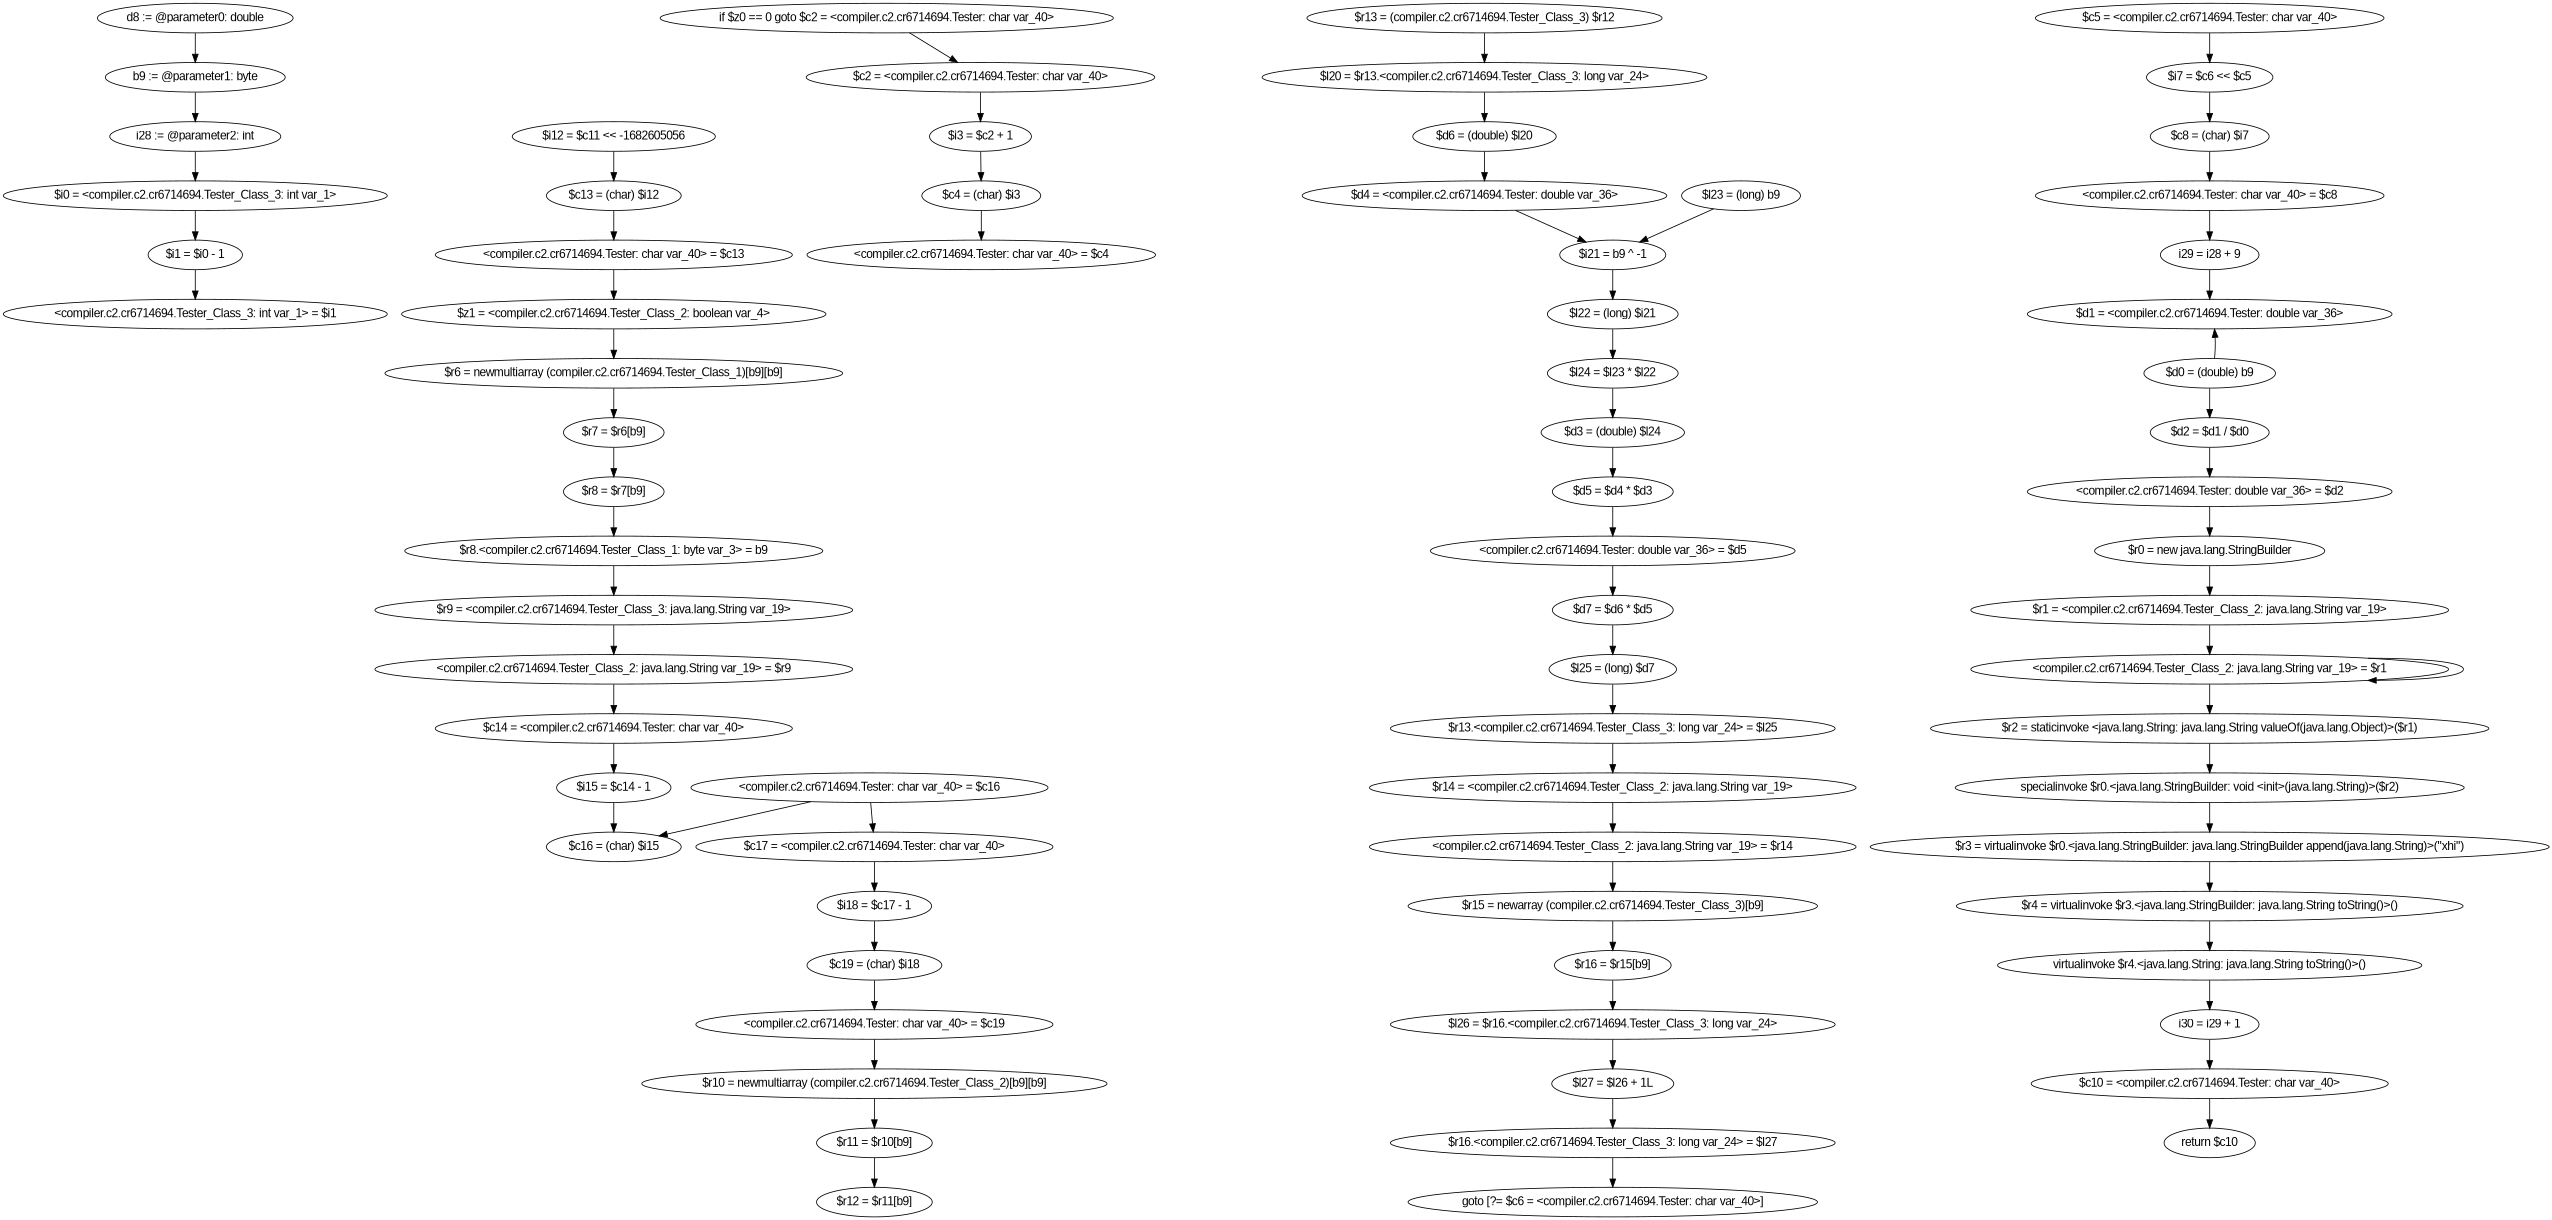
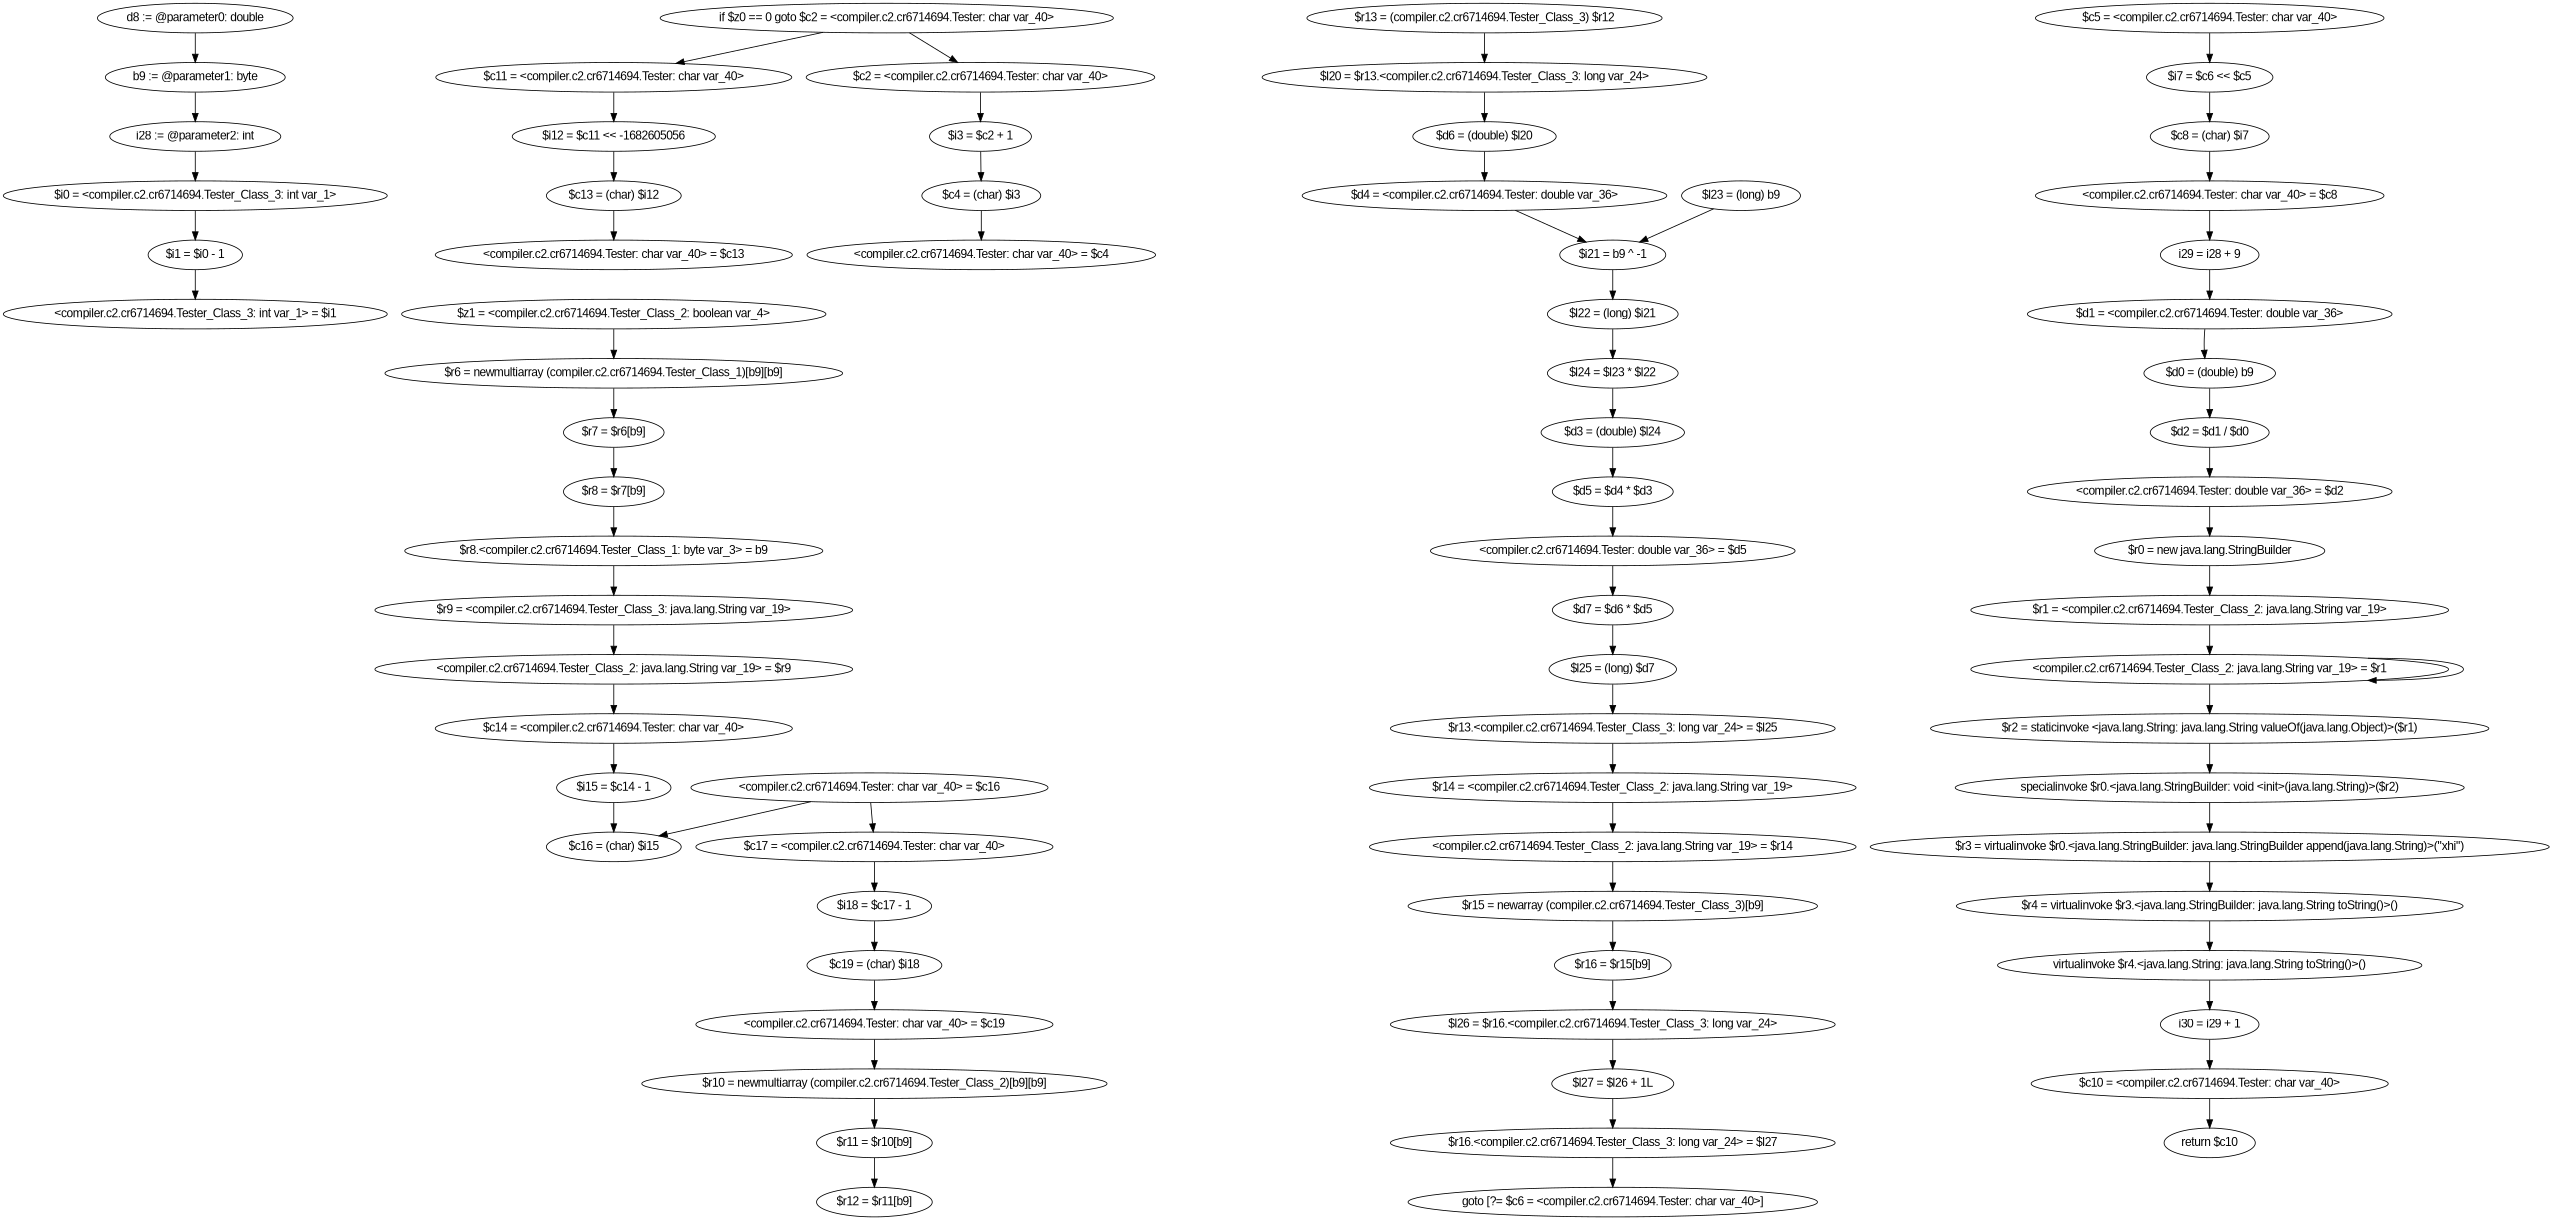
  digraph {
    fontname="Liberation Sans"
    node [fontname="Liberation Sans"]
    edge [fontname="Liberation Sans"]
    "d8 := @parameter0: double"
    "b9 := @parameter1: byte"
    "i28 := @parameter2: int"
    "$i0 = <compiler.c2.cr6714694.Tester_Class_3: int var_1>"
    "$i1 = $i0 - 1"
    "<compiler.c2.cr6714694.Tester_Class_3: int var_1> = $i1"
    "if $z0 == 0 goto $c2 = <compiler.c2.cr6714694.Tester: char var_40>"
+   "$c11 = <compiler.c2.cr6714694.Tester: char var_40>"
    "$c2 = <compiler.c2.cr6714694.Tester: char var_40>"
    "$i12 = $c11 << -1682605056"
    "$i3 = $c2 + 1"
    "$c13 = (char) $i12"
    "<compiler.c2.cr6714694.Tester: char var_40> = $c13"
    "$z1 = <compiler.c2.cr6714694.Tester_Class_2: boolean var_4>"
    "$r6 = newmultiarray (compiler.c2.cr6714694.Tester_Class_1)[b9][b9]"
    "$r7 = $r6[b9]"
    "$r8 = $r7[b9]"
    "$r8.<compiler.c2.cr6714694.Tester_Class_1: byte var_3> = b9"
    "$r9 = <compiler.c2.cr6714694.Tester_Class_3: java.lang.String var_19>"
    "<compiler.c2.cr6714694.Tester_Class_2: java.lang.String var_19> = $r9"
    "$c14 = <compiler.c2.cr6714694.Tester: char var_40>"
    "$i15 = $c14 - 1"
    "$c16 = (char) $i15"
    "<compiler.c2.cr6714694.Tester: char var_40> = $c16"
    "$c17 = <compiler.c2.cr6714694.Tester: char var_40>"
    "$i18 = $c17 - 1"
    "$c19 = (char) $i18"
    "<compiler.c2.cr6714694.Tester: char var_40> = $c19"
    "$r10 = newmultiarray (compiler.c2.cr6714694.Tester_Class_2)[b9][b9]"
    "$r11 = $r10[b9]"
    "$r12 = $r11[b9]"
    "$r13 = (compiler.c2.cr6714694.Tester_Class_3) $r12"
    "$l20 = $r13.<compiler.c2.cr6714694.Tester_Class_3: long var_24>"
    "$d6 = (double) $l20"
    "$d4 = <compiler.c2.cr6714694.Tester: double var_36>"
    "$i21 = b9 ^ -1"
    "$l23 = (long) b9"
    "$l22 = (long) $i21"
    "$l24 = $l23 * $l22"
    "$d3 = (double) $l24"
    "$d5 = $d4 * $d3"
    "<compiler.c2.cr6714694.Tester: double var_36> = $d5"
    "$d7 = $d6 * $d5"
    "$l25 = (long) $d7"
    "$r13.<compiler.c2.cr6714694.Tester_Class_3: long var_24> = $l25"
    "$r14 = <compiler.c2.cr6714694.Tester_Class_2: java.lang.String var_19>"
    "<compiler.c2.cr6714694.Tester_Class_2: java.lang.String var_19> = $r14"
    "$r15 = newarray (compiler.c2.cr6714694.Tester_Class_3)[b9]"
    "$r16 = $r15[b9]"
    "$l26 = $r16.<compiler.c2.cr6714694.Tester_Class_3: long var_24>"
    "$l27 = $l26 + 1L"
    "$r16.<compiler.c2.cr6714694.Tester_Class_3: long var_24> = $l27"
    "goto [?= $c6 = <compiler.c2.cr6714694.Tester: char var_40>]"
    "$c4 = (char) $i3"
    "<compiler.c2.cr6714694.Tester: char var_40> = $c4"
    "$c5 = <compiler.c2.cr6714694.Tester: char var_40>"
    "$i7 = $c6 << $c5"
    "$c8 = (char) $i7"
    "<compiler.c2.cr6714694.Tester: char var_40> = $c8"
    n60 [label="i29 = i28 + 9"]
    "$d1 = <compiler.c2.cr6714694.Tester: double var_36>"
    "$d0 = (double) b9"
    "$d2 = $d1 / $d0"
    "<compiler.c2.cr6714694.Tester: double var_36> = $d2"
    "$r0 = new java.lang.StringBuilder"
    "$r1 = <compiler.c2.cr6714694.Tester_Class_2: java.lang.String var_19>"
    "<compiler.c2.cr6714694.Tester_Class_2: java.lang.String var_19> = $r1"
    "$r2 = staticinvoke <java.lang.String: java.lang.String valueOf(java.lang.Object)>($r1)"
    "specialinvoke $r0.<java.lang.StringBuilder: void <init>(java.lang.String)>($r2)"
    "$r3 = virtualinvoke $r0.<java.lang.StringBuilder: java.lang.StringBuilder append(java.lang.String)>(\"xhi\")"
    "$r4 = virtualinvoke $r3.<java.lang.StringBuilder: java.lang.String toString()>()"
    "virtualinvoke $r4.<java.lang.String: java.lang.String toString()>()"
    "i30 = i29 + 1"
    "$c10 = <compiler.c2.cr6714694.Tester: char var_40>"
    "return $c10"
    "d8 := @parameter0: double" -> "b9 := @parameter1: byte"
    "b9 := @parameter1: byte" -> "i28 := @parameter2: int"
    "i28 := @parameter2: int" -> "$i0 = <compiler.c2.cr6714694.Tester_Class_3: int var_1>"
    "$i0 = <compiler.c2.cr6714694.Tester_Class_3: int var_1>" -> "$i1 = $i0 - 1"
    "$i1 = $i0 - 1" -> "<compiler.c2.cr6714694.Tester_Class_3: int var_1> = $i1"
+   "if $z0 == 0 goto $c2 = <compiler.c2.cr6714694.Tester: char var_40>" -> "$c11 = <compiler.c2.cr6714694.Tester: char var_40>"
    "if $z0 == 0 goto $c2 = <compiler.c2.cr6714694.Tester: char var_40>" -> "$c2 = <compiler.c2.cr6714694.Tester: char var_40>"
+   "$c11 = <compiler.c2.cr6714694.Tester: char var_40>" -> "$i12 = $c11 << -1682605056"
    "$c2 = <compiler.c2.cr6714694.Tester: char var_40>" -> "$i3 = $c2 + 1"
    "$i12 = $c11 << -1682605056" -> "$c13 = (char) $i12"
    "$i3 = $c2 + 1" -> "$c4 = (char) $i3"
    "$c13 = (char) $i12" -> "<compiler.c2.cr6714694.Tester: char var_40> = $c13"
-   "<compiler.c2.cr6714694.Tester: char var_40> = $c13" -> "$z1 = <compiler.c2.cr6714694.Tester_Class_2: boolean var_4>"
    "$z1 = <compiler.c2.cr6714694.Tester_Class_2: boolean var_4>" -> "$r6 = newmultiarray (compiler.c2.cr6714694.Tester_Class_1)[b9][b9]"
    "$r6 = newmultiarray (compiler.c2.cr6714694.Tester_Class_1)[b9][b9]" -> "$r7 = $r6[b9]"
    "$r7 = $r6[b9]" -> "$r8 = $r7[b9]"
    "$r8 = $r7[b9]" -> "$r8.<compiler.c2.cr6714694.Tester_Class_1: byte var_3> = b9"
    "$r8.<compiler.c2.cr6714694.Tester_Class_1: byte var_3> = b9" -> "$r9 = <compiler.c2.cr6714694.Tester_Class_3: java.lang.String var_19>"
    "$r9 = <compiler.c2.cr6714694.Tester_Class_3: java.lang.String var_19>" -> "<compiler.c2.cr6714694.Tester_Class_2: java.lang.String var_19> = $r9"
    "<compiler.c2.cr6714694.Tester_Class_2: java.lang.String var_19> = $r9" -> "$c14 = <compiler.c2.cr6714694.Tester: char var_40>"
    "$c14 = <compiler.c2.cr6714694.Tester: char var_40>" -> "$i15 = $c14 - 1"
    "$i15 = $c14 - 1" -> "$c16 = (char) $i15"
    "<compiler.c2.cr6714694.Tester: char var_40> = $c16" -> "$c16 = (char) $i15"
    "<compiler.c2.cr6714694.Tester: char var_40> = $c16" -> "$c17 = <compiler.c2.cr6714694.Tester: char var_40>"
    "$c17 = <compiler.c2.cr6714694.Tester: char var_40>" -> "$i18 = $c17 - 1"
    "$i18 = $c17 - 1" -> "$c19 = (char) $i18"
    "$c19 = (char) $i18" -> "<compiler.c2.cr6714694.Tester: char var_40> = $c19"
    "<compiler.c2.cr6714694.Tester: char var_40> = $c19" -> "$r10 = newmultiarray (compiler.c2.cr6714694.Tester_Class_2)[b9][b9]"
    "$r10 = newmultiarray (compiler.c2.cr6714694.Tester_Class_2)[b9][b9]" -> "$r11 = $r10[b9]"
    "$r11 = $r10[b9]" -> "$r12 = $r11[b9]"
    "$r13 = (compiler.c2.cr6714694.Tester_Class_3) $r12" -> "$l20 = $r13.<compiler.c2.cr6714694.Tester_Class_3: long var_24>"
    "$l20 = $r13.<compiler.c2.cr6714694.Tester_Class_3: long var_24>" -> "$d6 = (double) $l20"
    "$d6 = (double) $l20" -> "$d4 = <compiler.c2.cr6714694.Tester: double var_36>"
    "$d4 = <compiler.c2.cr6714694.Tester: double var_36>" -> "$i21 = b9 ^ -1"
    "$i21 = b9 ^ -1" -> "$l22 = (long) $i21"
    "$l23 = (long) b9" -> "$i21 = b9 ^ -1"
    "$l22 = (long) $i21" -> "$l24 = $l23 * $l22"
    "$l24 = $l23 * $l22" -> "$d3 = (double) $l24"
    "$d3 = (double) $l24" -> "$d5 = $d4 * $d3"
    "$d5 = $d4 * $d3" -> "<compiler.c2.cr6714694.Tester: double var_36> = $d5"
    "<compiler.c2.cr6714694.Tester: double var_36> = $d5" -> "$d7 = $d6 * $d5"
    "$d7 = $d6 * $d5" -> "$l25 = (long) $d7"
    "$l25 = (long) $d7" -> "$r13.<compiler.c2.cr6714694.Tester_Class_3: long var_24> = $l25"
    "$r13.<compiler.c2.cr6714694.Tester_Class_3: long var_24> = $l25" -> "$r14 = <compiler.c2.cr6714694.Tester_Class_2: java.lang.String var_19>"
    "$r14 = <compiler.c2.cr6714694.Tester_Class_2: java.lang.String var_19>" -> "<compiler.c2.cr6714694.Tester_Class_2: java.lang.String var_19> = $r14"
    "<compiler.c2.cr6714694.Tester_Class_2: java.lang.String var_19> = $r14" -> "$r15 = newarray (compiler.c2.cr6714694.Tester_Class_3)[b9]"
    "$r15 = newarray (compiler.c2.cr6714694.Tester_Class_3)[b9]" -> "$r16 = $r15[b9]"
    "$r16 = $r15[b9]" -> "$l26 = $r16.<compiler.c2.cr6714694.Tester_Class_3: long var_24>"
    "$l26 = $r16.<compiler.c2.cr6714694.Tester_Class_3: long var_24>" -> "$l27 = $l26 + 1L"
    "$l27 = $l26 + 1L" -> "$r16.<compiler.c2.cr6714694.Tester_Class_3: long var_24> = $l27"
    "$r16.<compiler.c2.cr6714694.Tester_Class_3: long var_24> = $l27" -> "goto [?= $c6 = <compiler.c2.cr6714694.Tester: char var_40>]"
    "$c4 = (char) $i3" -> "<compiler.c2.cr6714694.Tester: char var_40> = $c4"
    "$c5 = <compiler.c2.cr6714694.Tester: char var_40>" -> "$i7 = $c6 << $c5"
    "$i7 = $c6 << $c5" -> "$c8 = (char) $i7"
    "$c8 = (char) $i7" -> "<compiler.c2.cr6714694.Tester: char var_40> = $c8"
    "<compiler.c2.cr6714694.Tester: char var_40> = $c8" -> n60
    n60 -> "$d1 = <compiler.c2.cr6714694.Tester: double var_36>"
-   "$d0 = (double) b9" -> "$d1 = <compiler.c2.cr6714694.Tester: double var_36>"
+   "$d1 = <compiler.c2.cr6714694.Tester: double var_36>" -> "$d0 = (double) b9"
    "$d0 = (double) b9" -> "$d2 = $d1 / $d0"
    "$d2 = $d1 / $d0" -> "<compiler.c2.cr6714694.Tester: double var_36> = $d2"
    "<compiler.c2.cr6714694.Tester: double var_36> = $d2" -> "$r0 = new java.lang.StringBuilder"
    "$r0 = new java.lang.StringBuilder" -> "$r1 = <compiler.c2.cr6714694.Tester_Class_2: java.lang.String var_19>"
    "$r1 = <compiler.c2.cr6714694.Tester_Class_2: java.lang.String var_19>" -> "<compiler.c2.cr6714694.Tester_Class_2: java.lang.String var_19> = $r1"
    "<compiler.c2.cr6714694.Tester_Class_2: java.lang.String var_19> = $r1" -> "<compiler.c2.cr6714694.Tester_Class_2: java.lang.String var_19> = $r1"
    "<compiler.c2.cr6714694.Tester_Class_2: java.lang.String var_19> = $r1" -> "$r2 = staticinvoke <java.lang.String: java.lang.String valueOf(java.lang.Object)>($r1)"
    "$r2 = staticinvoke <java.lang.String: java.lang.String valueOf(java.lang.Object)>($r1)" -> "specialinvoke $r0.<java.lang.StringBuilder: void <init>(java.lang.String)>($r2)"
    "specialinvoke $r0.<java.lang.StringBuilder: void <init>(java.lang.String)>($r2)" -> "$r3 = virtualinvoke $r0.<java.lang.StringBuilder: java.lang.StringBuilder append(java.lang.String)>(\"xhi\")"
    "$r3 = virtualinvoke $r0.<java.lang.StringBuilder: java.lang.StringBuilder append(java.lang.String)>(\"xhi\")" -> "$r4 = virtualinvoke $r3.<java.lang.StringBuilder: java.lang.String toString()>()"
    "$r4 = virtualinvoke $r3.<java.lang.StringBuilder: java.lang.String toString()>()" -> "virtualinvoke $r4.<java.lang.String: java.lang.String toString()>()"
    "virtualinvoke $r4.<java.lang.String: java.lang.String toString()>()" -> "i30 = i29 + 1"
    "i30 = i29 + 1" -> "$c10 = <compiler.c2.cr6714694.Tester: char var_40>"
    "$c10 = <compiler.c2.cr6714694.Tester: char var_40>" -> "return $c10"
  }
